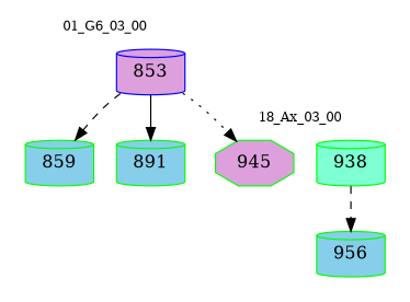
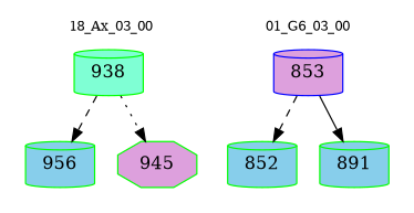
  digraph {
    node [color=green fillcolor=skyblue shape=cylinder style=filled]
    edge [color=black style=dashed]
    n1 [fillcolor=aquamarine label=938]
    n2 [label=956]
    n3 [fillcolor=plum label=945 shape=octagon]
    n4 [color=blue fillcolor=plum label=853]
-   n5 [label=859]
+   n5 [label=852]
    n6 [label=891]
    subgraph cluster_1 {
      color=white
      fontsize=10
      label="18_Ax_03_00"
      n1
      n2
      n3
    }
    subgraph cluster_2 {
      color=white
      fontsize=10
      label="01_G6_03_00"
      n4
      n5
      n6
    }
    n1 -> n2
-   n4 -> n3 [style=dotted]
+   n1 -> n3 [style=dotted]
    n4 -> n5
    n4 -> n6 [style=solid]
  }
